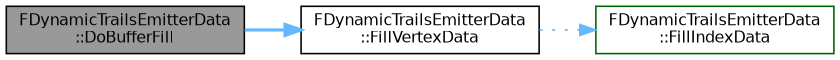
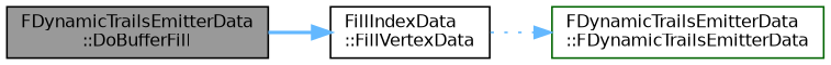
  digraph {
    rankdir=LR
    node [color=black fillcolor=white fontname=Helvetica fontsize=10 shape=box style=filled]
    edge [color=steelblue1 fontname=Helvetica fontsize=10 labelfontname=Helvetica labelfontsize=10]
    n1 [fillcolor=grey60 fontcolor=black height=0.2 label="FDynamicTrailsEmitterData\l::DoBufferFill" width=0.4]
-   n2 [height=0.2 label="FDynamicTrailsEmitterData\l::FillVertexData" width=0.4]
-   n3 [color=darkgreen height=0.2 label="FDynamicTrailsEmitterData\l::FillIndexData" width=0.4]
+   n2 [height=0.2 label="FillIndexData\l::FillVertexData" width=0.4]
+   n3 [color=darkgreen height=0.2 label="FDynamicTrailsEmitterData\l::FDynamicTrailsEmitterData" width=0.4]
    n1 -> n2 [style=bold]
    n2 -> n3 [style=dotted]
  }
